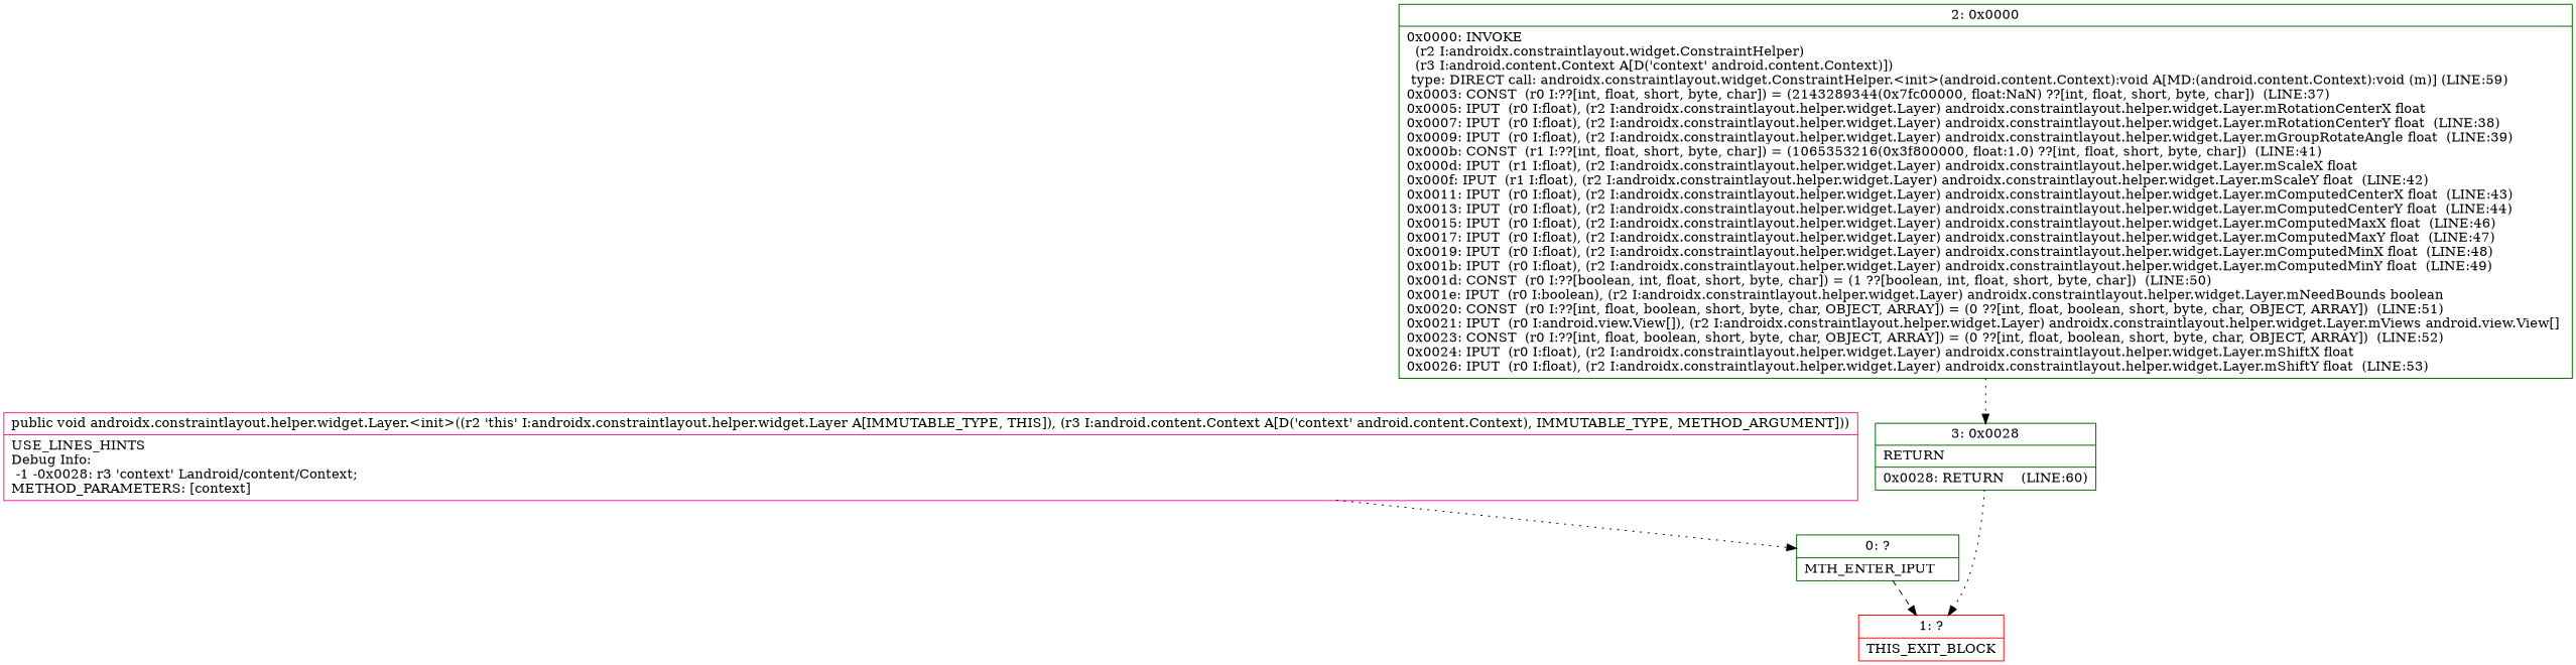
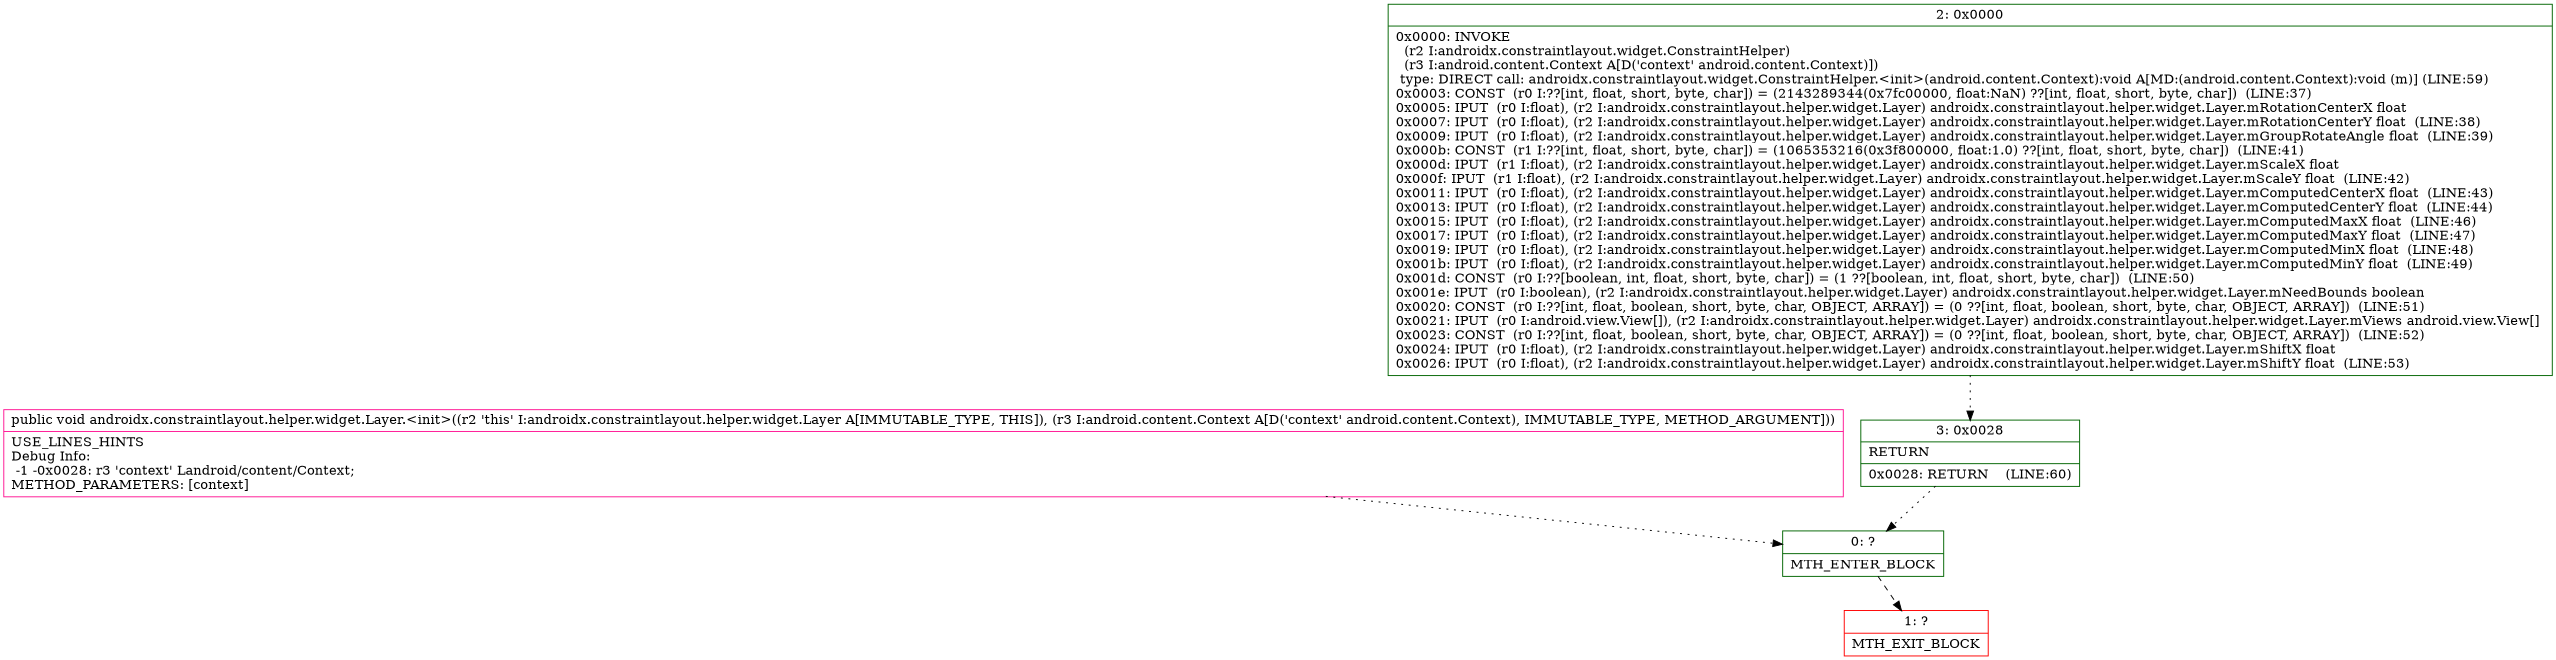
  digraph {
    node [color=darkgreen shape=record]
    edge [style=dotted]
-   n1 [label="{0\:\ ?|MTH_ENTER_IPUT\l}"]
-   n2 [color=red label="{1\:\ ?|THIS_EXIT_BLOCK\l}"]
+   n1 [label="{0\:\ ?|MTH_ENTER_BLOCK\l}"]
+   n2 [color=red label="{1\:\ ?|MTH_EXIT_BLOCK\l}"]
    n3 [label="{2\:\ 0x0000|0x0000: INVOKE  \l  (r2 I:androidx.constraintlayout.widget.ConstraintHelper)\l  (r3 I:android.content.Context A[D('context' android.content.Context)])\l type: DIRECT call: androidx.constraintlayout.widget.ConstraintHelper.\<init\>(android.content.Context):void A[MD:(android.content.Context):void (m)] (LINE:59)\l0x0003: CONST  (r0 I:??[int, float, short, byte, char]) = (2143289344(0x7fc00000, float:NaN) ??[int, float, short, byte, char])  (LINE:37)\l0x0005: IPUT  (r0 I:float), (r2 I:androidx.constraintlayout.helper.widget.Layer) androidx.constraintlayout.helper.widget.Layer.mRotationCenterX float \l0x0007: IPUT  (r0 I:float), (r2 I:androidx.constraintlayout.helper.widget.Layer) androidx.constraintlayout.helper.widget.Layer.mRotationCenterY float  (LINE:38)\l0x0009: IPUT  (r0 I:float), (r2 I:androidx.constraintlayout.helper.widget.Layer) androidx.constraintlayout.helper.widget.Layer.mGroupRotateAngle float  (LINE:39)\l0x000b: CONST  (r1 I:??[int, float, short, byte, char]) = (1065353216(0x3f800000, float:1.0) ??[int, float, short, byte, char])  (LINE:41)\l0x000d: IPUT  (r1 I:float), (r2 I:androidx.constraintlayout.helper.widget.Layer) androidx.constraintlayout.helper.widget.Layer.mScaleX float \l0x000f: IPUT  (r1 I:float), (r2 I:androidx.constraintlayout.helper.widget.Layer) androidx.constraintlayout.helper.widget.Layer.mScaleY float  (LINE:42)\l0x0011: IPUT  (r0 I:float), (r2 I:androidx.constraintlayout.helper.widget.Layer) androidx.constraintlayout.helper.widget.Layer.mComputedCenterX float  (LINE:43)\l0x0013: IPUT  (r0 I:float), (r2 I:androidx.constraintlayout.helper.widget.Layer) androidx.constraintlayout.helper.widget.Layer.mComputedCenterY float  (LINE:44)\l0x0015: IPUT  (r0 I:float), (r2 I:androidx.constraintlayout.helper.widget.Layer) androidx.constraintlayout.helper.widget.Layer.mComputedMaxX float  (LINE:46)\l0x0017: IPUT  (r0 I:float), (r2 I:androidx.constraintlayout.helper.widget.Layer) androidx.constraintlayout.helper.widget.Layer.mComputedMaxY float  (LINE:47)\l0x0019: IPUT  (r0 I:float), (r2 I:androidx.constraintlayout.helper.widget.Layer) androidx.constraintlayout.helper.widget.Layer.mComputedMinX float  (LINE:48)\l0x001b: IPUT  (r0 I:float), (r2 I:androidx.constraintlayout.helper.widget.Layer) androidx.constraintlayout.helper.widget.Layer.mComputedMinY float  (LINE:49)\l0x001d: CONST  (r0 I:??[boolean, int, float, short, byte, char]) = (1 ??[boolean, int, float, short, byte, char])  (LINE:50)\l0x001e: IPUT  (r0 I:boolean), (r2 I:androidx.constraintlayout.helper.widget.Layer) androidx.constraintlayout.helper.widget.Layer.mNeedBounds boolean \l0x0020: CONST  (r0 I:??[int, float, boolean, short, byte, char, OBJECT, ARRAY]) = (0 ??[int, float, boolean, short, byte, char, OBJECT, ARRAY])  (LINE:51)\l0x0021: IPUT  (r0 I:android.view.View[]), (r2 I:androidx.constraintlayout.helper.widget.Layer) androidx.constraintlayout.helper.widget.Layer.mViews android.view.View[] \l0x0023: CONST  (r0 I:??[int, float, boolean, short, byte, char, OBJECT, ARRAY]) = (0 ??[int, float, boolean, short, byte, char, OBJECT, ARRAY])  (LINE:52)\l0x0024: IPUT  (r0 I:float), (r2 I:androidx.constraintlayout.helper.widget.Layer) androidx.constraintlayout.helper.widget.Layer.mShiftX float \l0x0026: IPUT  (r0 I:float), (r2 I:androidx.constraintlayout.helper.widget.Layer) androidx.constraintlayout.helper.widget.Layer.mShiftY float  (LINE:53)\l}"]
    n4 [label="{3\:\ 0x0028|RETURN\l|0x0028: RETURN    (LINE:60)\l}"]
    n5 [color=deeppink label="{public void androidx.constraintlayout.helper.widget.Layer.\<init\>((r2 'this' I:androidx.constraintlayout.helper.widget.Layer A[IMMUTABLE_TYPE, THIS]), (r3 I:android.content.Context A[D('context' android.content.Context), IMMUTABLE_TYPE, METHOD_ARGUMENT]))  | USE_LINES_HINTS\lDebug Info:\l  \-1 \-0x0028: r3 'context' Landroid\/content\/Context;\lMETHOD_PARAMETERS: [context]\l}"]
    n1 -> n2 [style=dashed]
    n3 -> n4
-   n4 -> n2
+   n4 -> n1
    n5 -> n1
  }
